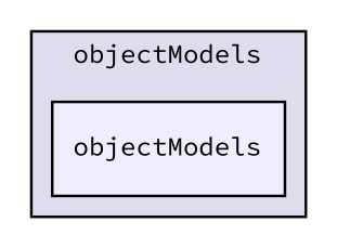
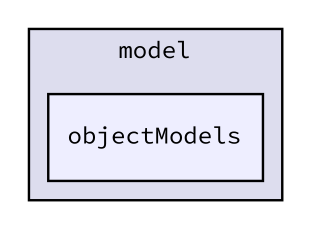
  digraph {
    compound=true
    rankdir=LR
    fontname="Source Code Pro"
    n1 [fillcolor="#eeeeff" fontname="Source Code Pro" fontsize=10 label=objectModels pencolor=black shape=box style=filled]
    subgraph cluster_1 {
      bgcolor="#ddddee"
      fontsize=10
-     label=objectModels
+     label=model
      pencolor=black
      n1
    }
  }
